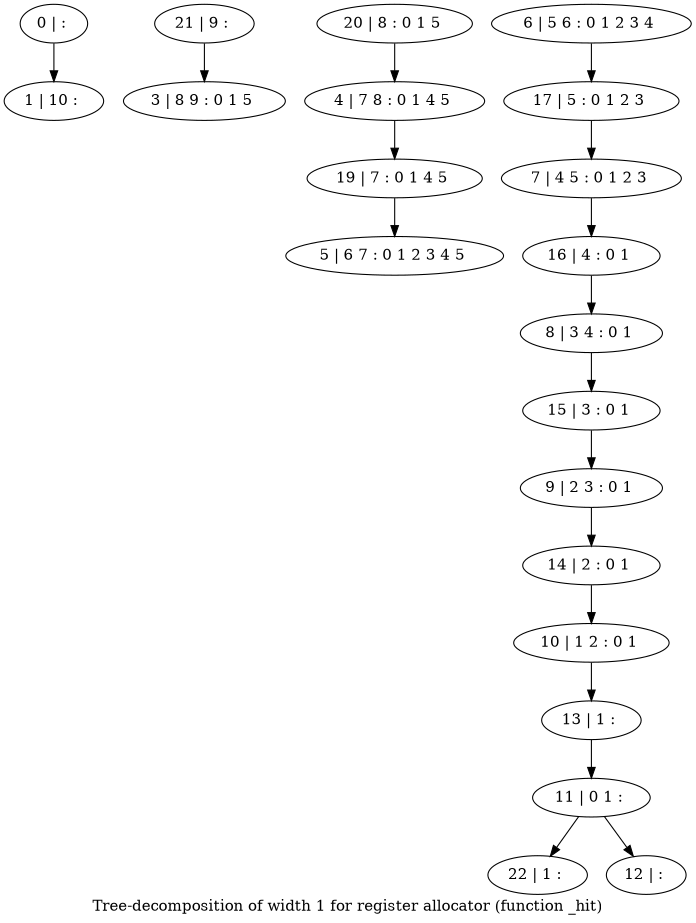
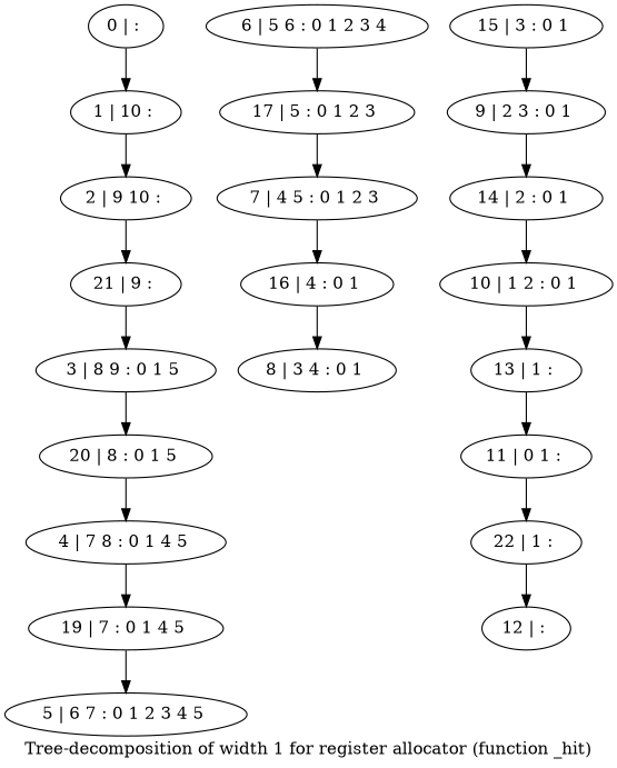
  digraph {
    label="Tree-decomposition of width 1 for register allocator (function _hit)"
    n1 [label="0 | : "]
    n2 [label="1 | 10 : "]
+   n3 [label="2 | 9 10 : "]
    n4 [label="21 | 9 : "]
    n5 [label="3 | 8 9 : 0 1 5 "]
    n6 [label="20 | 8 : 0 1 5 "]
    n7 [label="4 | 7 8 : 0 1 4 5 "]
    n8 [label="19 | 7 : 0 1 4 5 "]
    n9 [label="5 | 6 7 : 0 1 2 3 4 5 "]
    n10 [label="6 | 5 6 : 0 1 2 3 4 "]
    n11 [label="17 | 5 : 0 1 2 3 "]
    n12 [label="7 | 4 5 : 0 1 2 3 "]
    n13 [label="16 | 4 : 0 1 "]
    n14 [label="8 | 3 4 : 0 1 "]
    n15 [label="15 | 3 : 0 1 "]
    n16 [label="9 | 2 3 : 0 1 "]
    n17 [label="14 | 2 : 0 1 "]
    n18 [label="10 | 1 2 : 0 1 "]
    n19 [label="13 | 1 : "]
    n20 [label="11 | 0 1 : "]
    n21 [label="22 | 1 : "]
    n22 [label="12 | : "]
    n1 -> n2
+   n2 -> n3
+   n3 -> n4
    n4 -> n5
+   n5 -> n6
    n6 -> n7
    n7 -> n8
    n8 -> n9
    n10 -> n11
    n11 -> n12
    n12 -> n13
    n13 -> n14
-   n14 -> n15
    n15 -> n16
    n16 -> n17
    n17 -> n18
    n18 -> n19
    n19 -> n20
    n20 -> n21
-   n20 -> n22
+   n21 -> n22
  }
